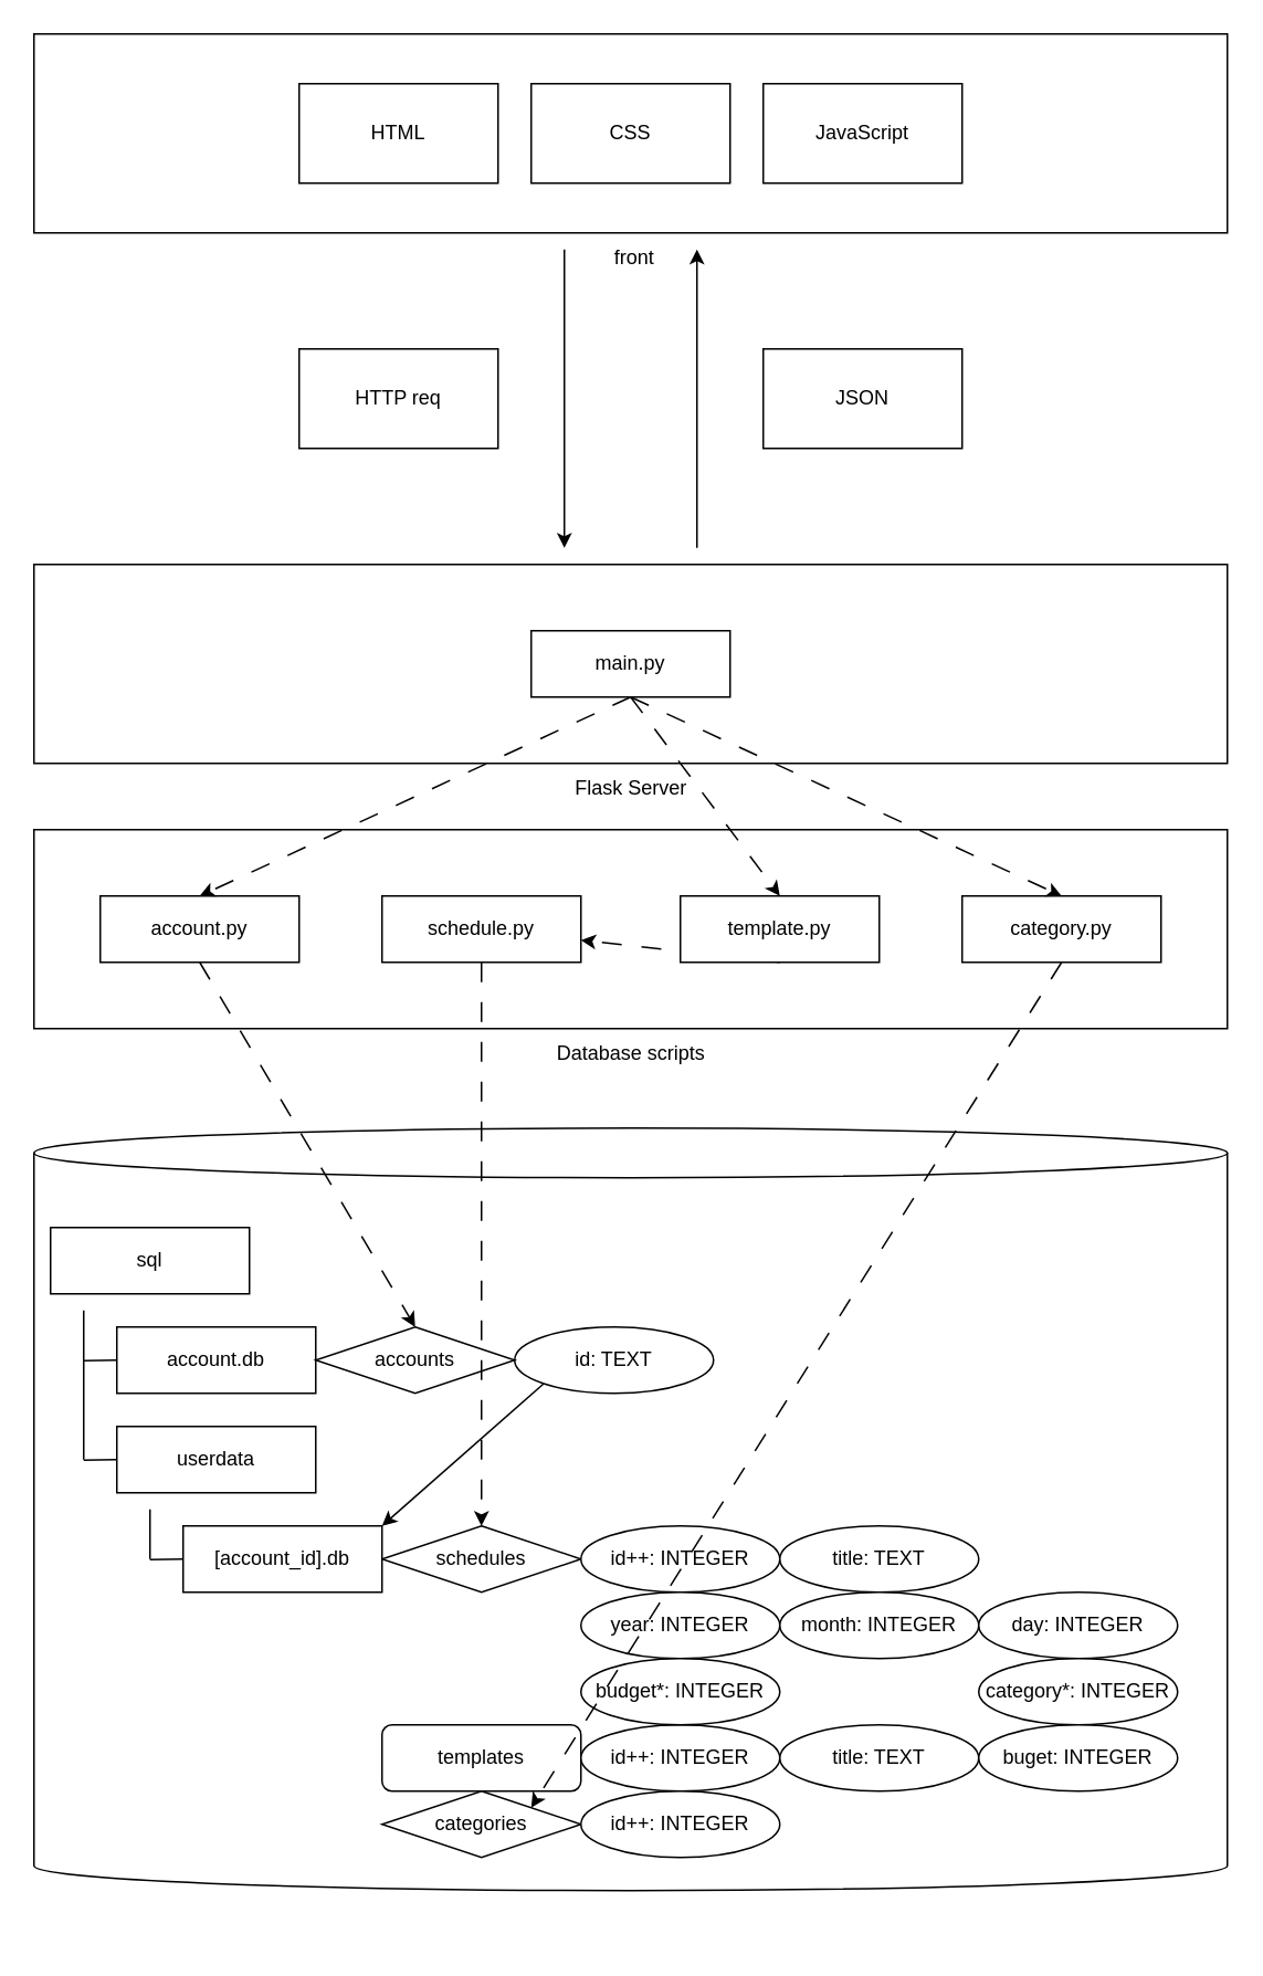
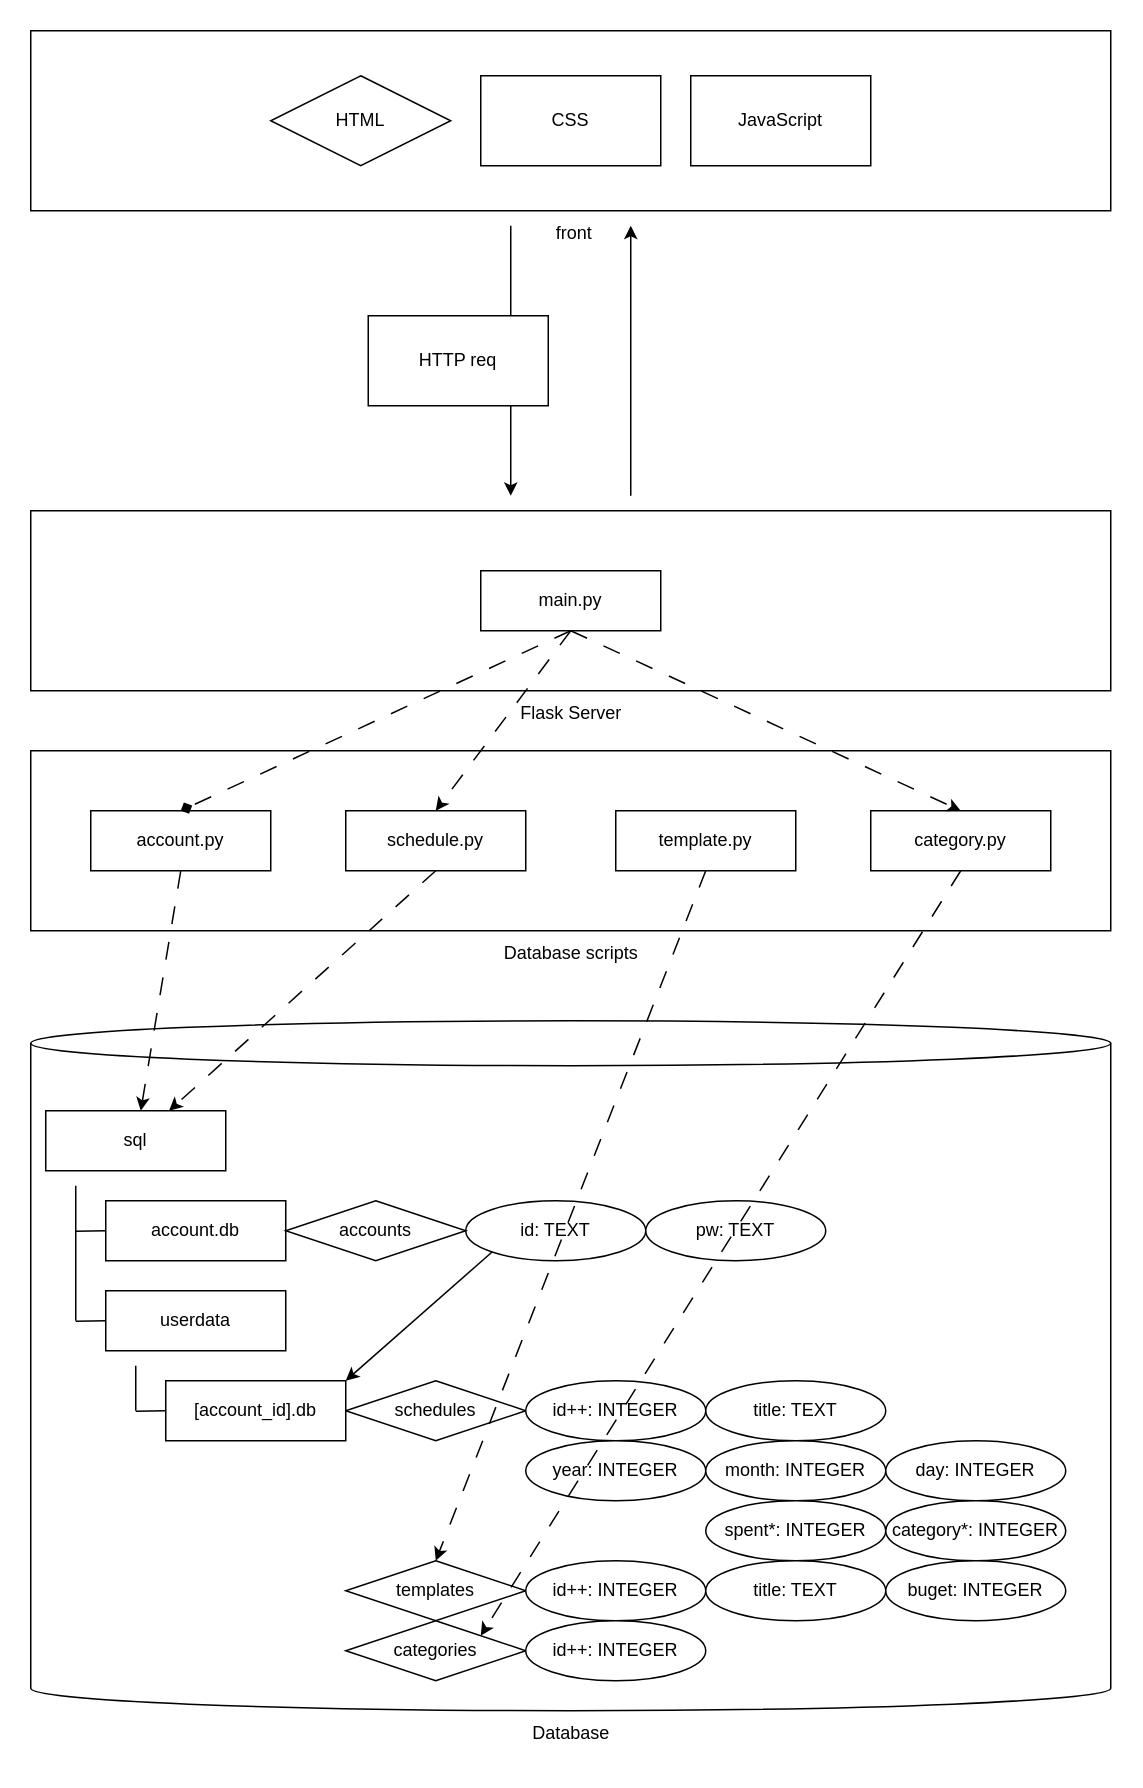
  <mxCell id="0" />
  <mxCell id="1" parent="0" />
  <mxCell id="2" value="" style="rounded=0;whiteSpace=wrap;html=1;align=center;" vertex="1" parent="1"><mxGeometry x="20" y="500" width="720" height="120" as="geometry" /></mxCell>
  <mxCell id="3" value="" style="shape=cylinder3;whiteSpace=wrap;html=1;boundedLbl=1;backgroundOutline=1;size=15;" vertex="1" parent="1"><mxGeometry x="20" y="680" width="720" height="460" as="geometry" /></mxCell>
  <mxCell id="4" value="sql" style="rounded=0;whiteSpace=wrap;html=1;" vertex="1" parent="1"><mxGeometry x="30" y="740" width="120" height="40" as="geometry" /></mxCell>
  <mxCell id="5" style="edgeStyle=none;html=1;exitX=0;exitY=0.5;exitDx=0;exitDy=0;endArrow=none;endFill=0;" edge="1" parent="1" source="6"><mxGeometry relative="1" as="geometry"><mxPoint x="50" y="820.333" as="targetPoint" /></mxGeometry></mxCell>
  <mxCell id="6" value="account.db" style="rounded=0;whiteSpace=wrap;html=1;" vertex="1" parent="1"><mxGeometry x="70" y="800" width="120" height="40" as="geometry" /></mxCell>
  <mxCell id="7" style="edgeStyle=none;html=1;exitX=0;exitY=0.5;exitDx=0;exitDy=0;endArrow=none;endFill=0;" edge="1" parent="1" source="8"><mxGeometry relative="1" as="geometry"><mxPoint x="50" y="880.333" as="targetPoint" /></mxGeometry></mxCell>
  <mxCell id="8" value="userdata" style="rounded=0;whiteSpace=wrap;html=1;" vertex="1" parent="1"><mxGeometry x="70" y="860" width="120" height="40" as="geometry" /></mxCell>
  <mxCell id="9" value="" style="endArrow=none;html=1;" edge="1" parent="1"><mxGeometry width="50" height="50" relative="1" as="geometry"><mxPoint x="50" y="880" as="sourcePoint" /><mxPoint x="50" y="790" as="targetPoint" /></mxGeometry></mxCell>
  <mxCell id="10" style="edgeStyle=none;html=1;exitX=0;exitY=1;exitDx=0;exitDy=0;entryX=1;entryY=0;entryDx=0;entryDy=0;endArrow=classic;endFill=1;" edge="1" parent="1" source="11" target="16"><mxGeometry relative="1" as="geometry" /></mxCell>
  <mxCell id="11" value="id: TEXT" style="ellipse;whiteSpace=wrap;html=1;" vertex="1" parent="1"><mxGeometry x="310" y="800" width="120" height="40" as="geometry" /></mxCell>
+ <mxCell id="12" value="pw: TEXT" style="ellipse;whiteSpace=wrap;html=1;" vertex="1" parent="1"><mxGeometry x="430" y="800" width="120" height="40" as="geometry" /></mxCell>
  <mxCell id="13" value="accounts" style="rhombus;whiteSpace=wrap;html=1;" vertex="1" parent="1"><mxGeometry x="190" y="800" width="120" height="40" as="geometry" /></mxCell>
  <mxCell id="14" value="schedules" style="rhombus;whiteSpace=wrap;html=1;" vertex="1" parent="1"><mxGeometry x="230" y="920" width="120" height="40" as="geometry" /></mxCell>
  <mxCell id="15" style="edgeStyle=none;html=1;exitX=0;exitY=0.5;exitDx=0;exitDy=0;endArrow=none;endFill=0;" edge="1" parent="1" source="16"><mxGeometry relative="1" as="geometry"><mxPoint x="90" y="940.333" as="targetPoint" /></mxGeometry></mxCell>
  <mxCell id="16" value="[account_id].db" style="rounded=0;whiteSpace=wrap;html=1;" vertex="1" parent="1"><mxGeometry x="110" y="920" width="120" height="40" as="geometry" /></mxCell>
  <mxCell id="17" value="" style="endArrow=none;html=1;" edge="1" parent="1"><mxGeometry width="50" height="50" relative="1" as="geometry"><mxPoint x="90" y="940" as="sourcePoint" /><mxPoint x="90" y="910" as="targetPoint" /></mxGeometry></mxCell>
- <mxCell id="18" value="templates" style="whiteSpace=wrap;html=1;rounded=1;" vertex="1" parent="1"><mxGeometry x="230" y="1040" width="120" height="40" as="geometry" /></mxCell>
+ <mxCell id="18" value="templates" style="rhombus;whiteSpace=wrap;html=1;" vertex="1" parent="1"><mxGeometry x="230" y="1040" width="120" height="40" as="geometry" /></mxCell>
  <mxCell id="19" value="categories" style="rhombus;whiteSpace=wrap;html=1;" vertex="1" parent="1"><mxGeometry x="230" y="1080" width="120" height="40" as="geometry" /></mxCell>
  <mxCell id="20" value="id++: INTEGER" style="ellipse;whiteSpace=wrap;html=1;" vertex="1" parent="1"><mxGeometry x="350" y="920" width="120" height="40" as="geometry" /></mxCell>
  <mxCell id="21" value="id++: INTEGER" style="ellipse;whiteSpace=wrap;html=1;" vertex="1" parent="1"><mxGeometry x="350" y="1040" width="120" height="40" as="geometry" /></mxCell>
  <mxCell id="22" value="id++: INTEGER" style="ellipse;whiteSpace=wrap;html=1;" vertex="1" parent="1"><mxGeometry x="350" y="1080" width="120" height="40" as="geometry" /></mxCell>
  <mxCell id="23" value="title: TEXT" style="ellipse;whiteSpace=wrap;html=1;" vertex="1" parent="1"><mxGeometry x="470" y="920" width="120" height="40" as="geometry" /></mxCell>
  <mxCell id="24" value="year: INTEGER" style="ellipse;whiteSpace=wrap;html=1;" vertex="1" parent="1"><mxGeometry x="350" y="960" width="120" height="40" as="geometry" /></mxCell>
  <mxCell id="25" value="month: INTEGER" style="ellipse;whiteSpace=wrap;html=1;" vertex="1" parent="1"><mxGeometry x="470" y="960" width="120" height="40" as="geometry" /></mxCell>
  <mxCell id="26" value="day: INTEGER" style="ellipse;whiteSpace=wrap;html=1;" vertex="1" parent="1"><mxGeometry x="590" y="960" width="120" height="40" as="geometry" /></mxCell>
- <mxCell id="27" value="budget*: INTEGER" style="ellipse;whiteSpace=wrap;html=1;" vertex="1" parent="1"><mxGeometry x="350" y="1000" width="120" height="40" as="geometry" /></mxCell>
+ <mxCell id="28" value="spent*: INTEGER" style="ellipse;whiteSpace=wrap;html=1;" vertex="1" parent="1"><mxGeometry x="470" y="1000" width="120" height="40" as="geometry" /></mxCell>
  <mxCell id="29" value="category*: INTEGER" style="ellipse;whiteSpace=wrap;html=1;" vertex="1" parent="1"><mxGeometry x="590" y="1000" width="120" height="40" as="geometry" /></mxCell>
  <mxCell id="30" value="title: TEXT" style="ellipse;whiteSpace=wrap;html=1;" vertex="1" parent="1"><mxGeometry x="470" y="1040" width="120" height="40" as="geometry" /></mxCell>
  <mxCell id="31" value="buget: INTEGER" style="ellipse;whiteSpace=wrap;html=1;" vertex="1" parent="1"><mxGeometry x="590" y="1040" width="120" height="40" as="geometry" /></mxCell>
- <mxCell id="32" style="edgeStyle=none;html=1;exitX=0.5;exitY=1;exitDx=0;exitDy=0;entryX=0.5;entryY=0;entryDx=0;entryDy=0;endArrow=classic;endFill=1;dashed=1;dashPattern=12 12;" edge="1" parent="1" source="33" target="13"><mxGeometry relative="1" as="geometry" /></mxCell>
+ <mxCell id="32" style="edgeStyle=none;html=1;exitX=0.5;exitY=1;exitDx=0;exitDy=0;endArrow=classic;endFill=1;dashed=1;dashPattern=12 12;" edge="1" parent="1" source="33" target="4"><mxGeometry relative="1" as="geometry" /></mxCell>
  <mxCell id="33" value="account.py" style="rounded=0;whiteSpace=wrap;html=1;" vertex="1" parent="1"><mxGeometry x="60" y="540" width="120" height="40" as="geometry" /></mxCell>
- <mxCell id="34" style="edgeStyle=none;html=1;exitX=0.5;exitY=1;exitDx=0;exitDy=0;entryX=0.5;entryY=0;entryDx=0;entryDy=0;endArrow=classic;endFill=1;dashed=1;dashPattern=12 12;" edge="1" parent="1" source="35" target="14"><mxGeometry relative="1" as="geometry" /></mxCell>
+ <mxCell id="34" style="edgeStyle=none;html=1;exitX=0.5;exitY=1;exitDx=0;exitDy=0;endArrow=classic;endFill=1;dashed=1;dashPattern=12 12;" edge="1" parent="1" source="35" target="4"><mxGeometry relative="1" as="geometry" /></mxCell>
  <mxCell id="35" value="schedule.py" style="rounded=0;whiteSpace=wrap;html=1;" vertex="1" parent="1"><mxGeometry x="230" y="540" width="120" height="40" as="geometry" /></mxCell>
- <mxCell id="36" style="edgeStyle=none;html=1;exitX=0.5;exitY=1;exitDx=0;exitDy=0;endArrow=classic;endFill=1;dashed=1;dashPattern=12 12;" edge="1" parent="1" source="39" target="35"><mxGeometry relative="1" as="geometry" /></mxCell>
+ <mxCell id="36" style="edgeStyle=none;html=1;exitX=0.5;exitY=1;exitDx=0;exitDy=0;entryX=0.5;entryY=0;entryDx=0;entryDy=0;endArrow=classic;endFill=1;dashed=1;dashPattern=12 12;" edge="1" parent="1" source="39" target="18"><mxGeometry relative="1" as="geometry" /></mxCell>
  <mxCell id="37" style="edgeStyle=none;html=1;exitX=0.5;exitY=1;exitDx=0;exitDy=0;entryX=1;entryY=0;entryDx=0;entryDy=0;endArrow=classic;endFill=1;dashed=1;dashPattern=12 12;" edge="1" parent="1" source="38" target="19"><mxGeometry relative="1" as="geometry" /></mxCell>
  <mxCell id="38" value="category.py" style="rounded=0;whiteSpace=wrap;html=1;" vertex="1" parent="1"><mxGeometry x="580" y="540" width="120" height="40" as="geometry" /></mxCell>
  <mxCell id="39" value="template.py" style="rounded=0;whiteSpace=wrap;html=1;" vertex="1" parent="1"><mxGeometry x="410" y="540" width="120" height="40" as="geometry" /></mxCell>
  <mxCell id="40" value="Database scripts" style="text;html=1;strokeColor=none;fillColor=none;align=center;verticalAlign=middle;whiteSpace=wrap;rounded=0;" vertex="1" parent="1"><mxGeometry x="317.5" y="620" width="125" height="30" as="geometry" /></mxCell>
+ <mxCell id="41" value="Database" style="text;html=1;strokeColor=none;fillColor=none;align=center;verticalAlign=middle;whiteSpace=wrap;rounded=0;" vertex="1" parent="1"><mxGeometry x="317.5" y="1140" width="125" height="30" as="geometry" /></mxCell>
  <mxCell id="42" value="" style="rounded=0;whiteSpace=wrap;html=1;align=center;" vertex="1" parent="1"><mxGeometry x="20" y="340" width="720" height="120" as="geometry" /></mxCell>
  <mxCell id="43" value="" style="rounded=0;whiteSpace=wrap;html=1;align=center;" vertex="1" parent="1"><mxGeometry x="20" y="20" width="720" height="120" as="geometry" /></mxCell>
- <mxCell id="44" style="edgeStyle=none;html=1;exitX=0.5;exitY=1;exitDx=0;exitDy=0;entryX=0.5;entryY=0;entryDx=0;entryDy=0;dashed=1;dashPattern=12 12;endArrow=classic;endFill=1;" edge="1" parent="1" source="48" target="33"><mxGeometry relative="1" as="geometry" /></mxCell>
- <mxCell id="46" style="edgeStyle=none;html=1;exitX=0.5;exitY=1;exitDx=0;exitDy=0;entryX=0.5;entryY=0;entryDx=0;entryDy=0;dashed=1;dashPattern=12 12;endArrow=classic;endFill=1;" edge="1" parent="1" source="48" target="39"><mxGeometry relative="1" as="geometry" /></mxCell>
+ <mxCell id="44" style="edgeStyle=none;html=1;exitX=0.5;exitY=1;exitDx=0;exitDy=0;entryX=0.5;entryY=0;entryDx=0;entryDy=0;dashed=1;dashPattern=12 12;endArrow=diamond;endFill=1;" edge="1" parent="1" source="48" target="33"><mxGeometry relative="1" as="geometry" /></mxCell>
+ <mxCell id="45" style="edgeStyle=none;html=1;exitX=0.5;exitY=1;exitDx=0;exitDy=0;entryX=0.5;entryY=0;entryDx=0;entryDy=0;dashed=1;dashPattern=12 12;endArrow=classic;endFill=1;" edge="1" parent="1" source="48" target="35"><mxGeometry relative="1" as="geometry" /></mxCell>
  <mxCell id="47" style="edgeStyle=none;html=1;exitX=0.5;exitY=1;exitDx=0;exitDy=0;entryX=0.5;entryY=0;entryDx=0;entryDy=0;dashed=1;dashPattern=12 12;endArrow=classic;endFill=1;" edge="1" parent="1" source="48" target="38"><mxGeometry relative="1" as="geometry" /></mxCell>
  <mxCell id="48" value="main.py" style="rounded=0;whiteSpace=wrap;html=1;" vertex="1" parent="1"><mxGeometry x="320" y="380" width="120" height="40" as="geometry" /></mxCell>
  <mxCell id="49" value="Flask Server" style="text;html=1;strokeColor=none;fillColor=none;align=center;verticalAlign=middle;whiteSpace=wrap;rounded=0;" vertex="1" parent="1"><mxGeometry x="317.5" y="460" width="125" height="30" as="geometry" /></mxCell>
- <mxCell id="50" value="JSON" style="rounded=0;whiteSpace=wrap;html=1;" vertex="1" parent="1"><mxGeometry x="460" y="210" width="120" height="60" as="geometry" /></mxCell>
  <mxCell id="51" value="" style="endArrow=classic;html=1;" edge="1" parent="1"><mxGeometry width="50" height="50" relative="1" as="geometry"><mxPoint x="340" y="150" as="sourcePoint" /><mxPoint x="340" y="330" as="targetPoint" /></mxGeometry></mxCell>
  <mxCell id="52" value="" style="endArrow=classic;html=1;" edge="1" parent="1"><mxGeometry width="50" height="50" relative="1" as="geometry"><mxPoint x="420" y="330" as="sourcePoint" /><mxPoint x="420" y="150" as="targetPoint" /></mxGeometry></mxCell>
- <mxCell id="53" value="HTTP req" style="rounded=0;whiteSpace=wrap;html=1;" vertex="1" parent="1"><mxGeometry x="180" y="210" width="120" height="60" as="geometry" /></mxCell>
+ <mxCell id="53" value="HTTP req" style="rounded=0;whiteSpace=wrap;html=1;" vertex="1" parent="1"><mxGeometry x="245" y="210" width="120" height="60" as="geometry" /></mxCell>
  <mxCell id="54" value="front" style="text;html=1;strokeColor=none;fillColor=none;align=center;verticalAlign=middle;whiteSpace=wrap;rounded=0;" vertex="1" parent="1"><mxGeometry x="320" y="140" width="125" height="30" as="geometry" /></mxCell>
- <mxCell id="55" value="HTML" style="rounded=0;whiteSpace=wrap;html=1;" vertex="1" parent="1"><mxGeometry x="180" y="50" width="120" height="60" as="geometry" /></mxCell>
+ <mxCell id="55" value="HTML" style="rhombus;whiteSpace=wrap;html=1;" vertex="1" parent="1"><mxGeometry x="180" y="50" width="120" height="60" as="geometry" /></mxCell>
  <mxCell id="56" value="CSS" style="rounded=0;whiteSpace=wrap;html=1;" vertex="1" parent="1"><mxGeometry x="320" y="50" width="120" height="60" as="geometry" /></mxCell>
  <mxCell id="57" value="JavaScript" style="rounded=0;whiteSpace=wrap;html=1;" vertex="1" parent="1"><mxGeometry x="460" y="50" width="120" height="60" as="geometry" /></mxCell>
